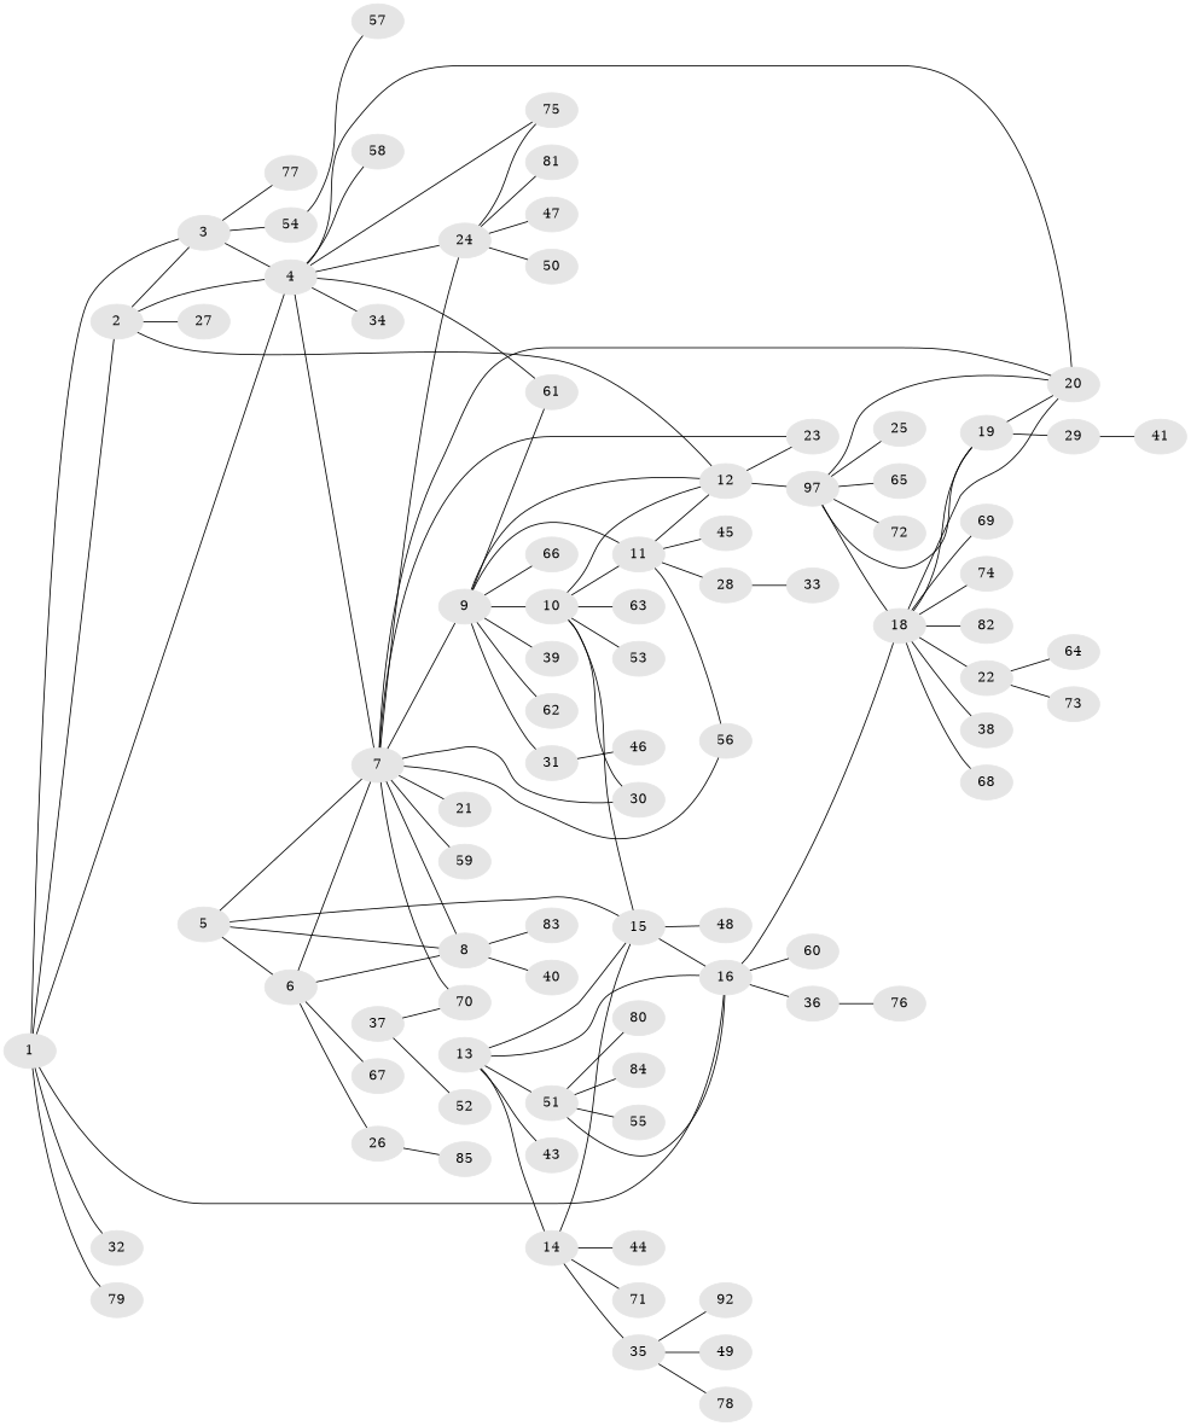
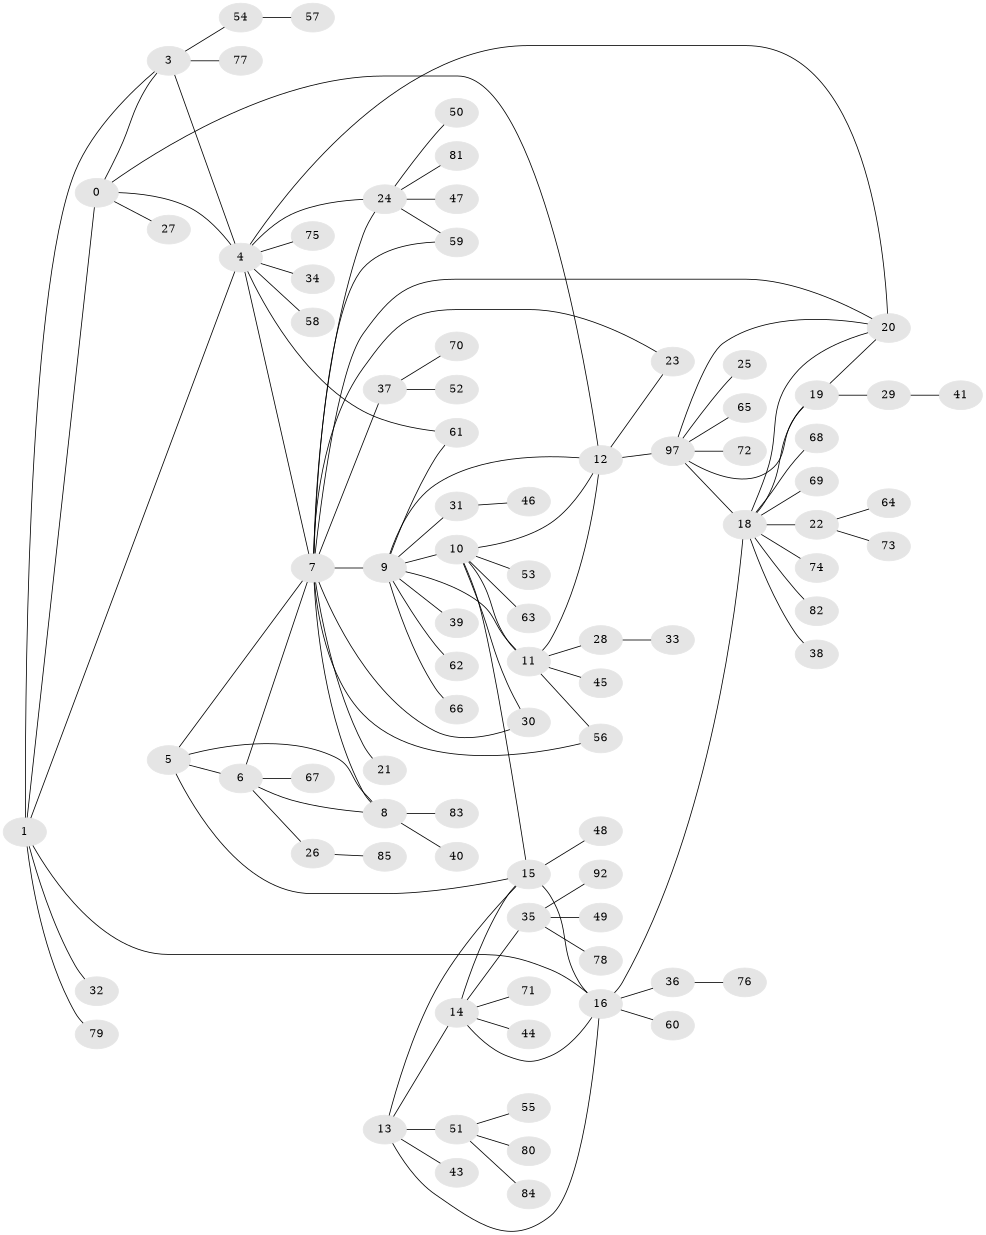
  graph {
    rankdir=LR
    node [color=gray90 style=filled]
    1
-   2
+   2 [label=0]
    3
    4
    16
    32
    79
    12
    27
    54
    77
    7
    20
    24
    34
    58
    61
    75
    18
    36
    60
    23
    n23 [label=97]
    57
    8
    9
    21
    30
    37
    56
    59
    47
    50
    81
    5
    6
    15
    26
    67
    40
    83
    48
    85
    10
    11
    31
    39
    62
    66
    52
    70
    53
    63
    28
    45
    46
    33
    19
    25
    65
    72
    13
    14
    43
    51
    35
    44
    71
    55
    80
    84
    n72 [label=92]
    49
    78
    22
    38
    68
    69
    74
    82
    76
    29
    64
    73
    41
    1 -- 2
    1 -- 3
    1 -- 4
    1 -- 16
    1 -- 32
    1 -- 79
    2 -- 3
    2 -- 4
    2 -- 12
    2 -- 27
    3 -- 4
    3 -- 54
    3 -- 77
    4 -- 7
    4 -- 20
    4 -- 24
    4 -- 34
    4 -- 58
    4 -- 61
    4 -- 75
    16 -- 18
    16 -- 36
    16 -- 60
    12 -- 23
    12 -- n23
    54 -- 57
    7 -- 20
    7 -- 24
    7 -- 23
    7 -- 8
    7 -- 9
    7 -- 21
    7 -- 30
-   7 -- 70
+   7 -- 37
    7 -- 56
    7 -- 59
-   24 -- 75
+   24 -- 59
    24 -- 47
    24 -- 50
    24 -- 81
    18 -- 20
    18 -- 19
    18 -- 22
    18 -- 38
    18 -- 68
    18 -- 69
    18 -- 74
    18 -- 82
    36 -- 76
    n23 -- 20
    n23 -- 18
    n23 -- 19
    n23 -- 25
    n23 -- 65
    n23 -- 72
    8 -- 40
    8 -- 83
    9 -- 12
    9 -- 61
    9 -- 10
    9 -- 11
    9 -- 31
    9 -- 39
    9 -- 62
    9 -- 66
    37 -- 52
    37 -- 70
    5 -- 7
    5 -- 8
    5 -- 6
    5 -- 15
    6 -- 7
    6 -- 8
    6 -- 26
    6 -- 67
    15 -- 16
    15 -- 48
    26 -- 85
    10 -- 12
    10 -- 30
    10 -- 15
    10 -- 11
    10 -- 53
    10 -- 63
    11 -- 12
    11 -- 56
    11 -- 28
    11 -- 45
    31 -- 46
    28 -- 33
    19 -- 20
    19 -- 29
    13 -- 16
    13 -- 15
    13 -- 14
    13 -- 43
    13 -- 51
-   51 -- 16
+   14 -- 16
    14 -- 15
    14 -- 35
    14 -- 44
    14 -- 71
    51 -- 55
    51 -- 80
    51 -- 84
    35 -- n72
    35 -- 49
    35 -- 78
    22 -- 64
    22 -- 73
    29 -- 41
  }
